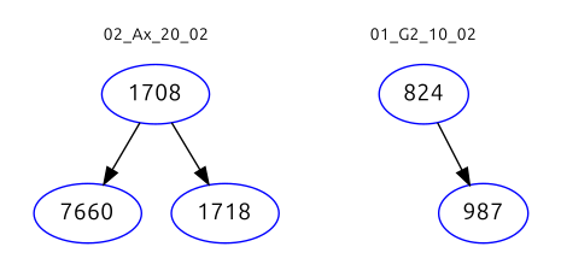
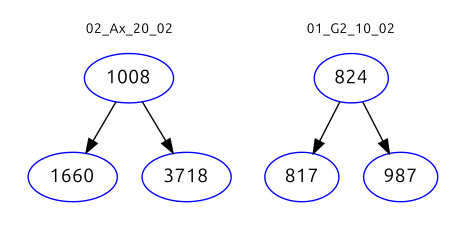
  digraph {
    fontname=Ubuntu
    node [color=blue fontname=Ubuntu]
    edge [color=black fontname=Ubuntu]
-   n1 [label=1708]
-   n2 [label=7660]
-   n3 [label=1718]
+   n1 [label=1008]
+   n2 [label=1660]
+   n3 [label=3718]
    n4 [label=824]
+   n5 [label=817]
    n6 [label=987]
    subgraph cluster_1 {
      color=white
      fontsize=10
      label="02_Ax_20_02"
      n1
      n2
      n3
    }
    subgraph cluster_2 {
      color=white
      fontsize=10
      label="01_G2_10_02"
      n4
+     n5
      n6
    }
    n1 -> n2
    n1 -> n3
+   n4 -> n5
    n4 -> n6
  }
